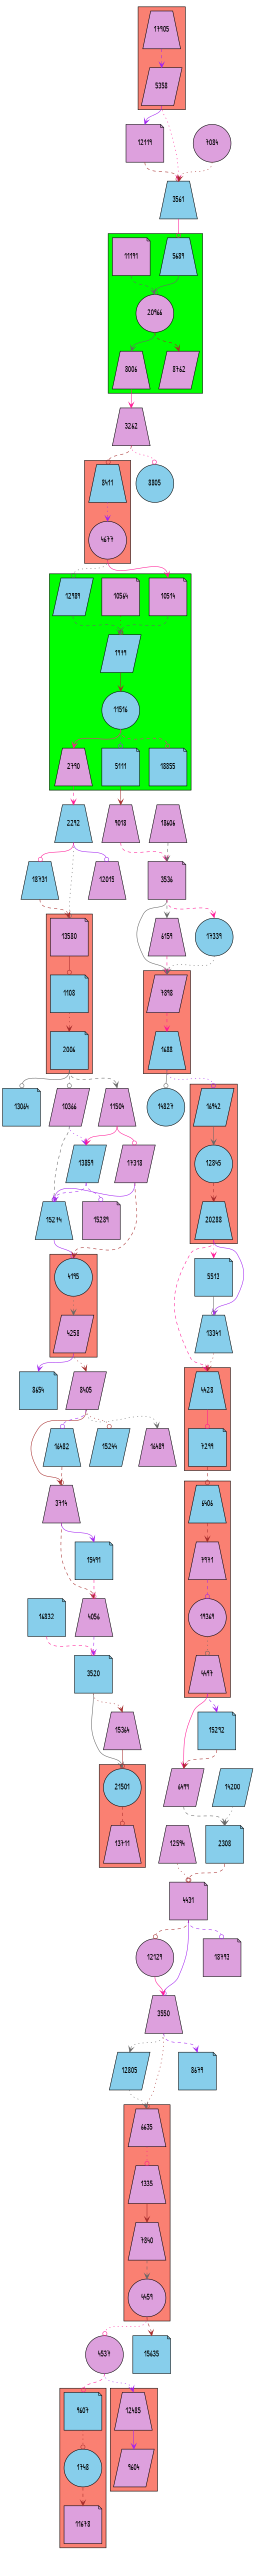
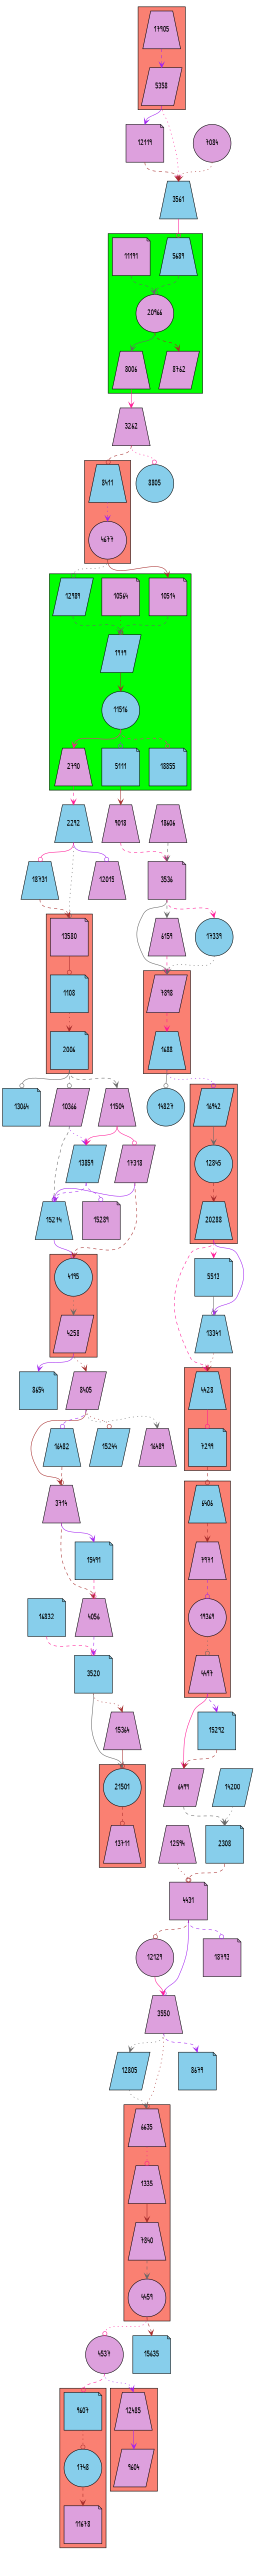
  digraph {
    fontname="Patrick Hand"
    node [fillcolor=plum fontname="Patrick Hand" shape=trapezium style=filled]
    edge [arrowhead=vee color=brown fontname="Patrick Hand" headport=n style=dashed tailport=s]
    16942 [fillcolor=skyblue height=1 shape=parallelogram width=1]
    12845 [fillcolor=skyblue height=1 shape=ellipse width=1]
    20288 [fillcolor=skyblue height=1 width=1]
    4428 [fillcolor=skyblue height=1 width=1]
    7299 [fillcolor=skyblue height=1 shape=note width=1]
    6406 [fillcolor=skyblue height=1 width=1]
    7971 [height=1 width=1]
    19369 [height=1 shape=ellipse width=1]
    4497 [height=1 width=1]
    6635 [height=1 width=1]
    1335 [height=1 width=1]
    7840 [height=1 width=1]
    4459 [height=1 shape=ellipse width=1]
    9607 [fillcolor=skyblue height=1 shape=note width=1]
    1748 [fillcolor=skyblue height=1 shape=ellipse width=1]
    11678 [height=1 shape=note width=1]
    12485 [height=1 width=1]
    9604 [height=1 shape=parallelogram width=1]
    7898 [height=1 shape=parallelogram width=1]
    n20 [fillcolor=skyblue height=1 label=1688 width=1]
    10514 [height=1 shape=note width=1]
    10564 [height=1 shape=note width=1]
    12989 [fillcolor=skyblue height=1 shape=parallelogram width=1]
    1979 [fillcolor=skyblue height=1 shape=parallelogram width=1]
    11516 [fillcolor=skyblue height=1 shape=ellipse width=1]
    2790 [height=1 width=1]
    5111 [fillcolor=skyblue height=1 shape=note width=1]
    18855 [fillcolor=skyblue height=1 shape=note width=1]
    13580 [height=1 shape=note width=1]
    1108 [fillcolor=skyblue height=1 shape=note width=1]
    2006 [fillcolor=skyblue height=1 shape=note width=1]
    4195 [fillcolor=skyblue height=1 shape=ellipse width=1]
    4258 [height=1 shape=parallelogram width=1]
    21501 [fillcolor=skyblue height=1 shape=ellipse width=1]
    13711 [height=1 width=1]
    n36 [fillcolor=skyblue height=1 label=8411 width=1]
    4677 [height=1 shape=ellipse width=1]
    5689 [fillcolor=skyblue height=1 width=1]
    11191 [height=1 shape=note width=1]
    20966 [height=1 shape=ellipse width=1]
    8006 [height=1 width=1]
    8762 [height=1 shape=parallelogram width=1]
    17905 [height=1 width=1]
    5358 [height=1 shape=parallelogram width=1]
    13341 [fillcolor=skyblue height=1 width=1]
    5513 [fillcolor=skyblue height=1 shape=note width=1]
    6499 [height=1 shape=parallelogram width=1]
    15292 [fillcolor=skyblue height=1 shape=note width=1]
    4537 [height=1 shape=ellipse width=1]
    15635 [fillcolor=skyblue height=1 shape=note width=1]
    14827 [fillcolor=skyblue height=1 shape=ellipse width=1]
    2292 [fillcolor=skyblue height=1 width=1]
    9018 [height=1 width=1]
    10366 [height=1 shape=parallelogram width=1]
    11504 [height=1 width=1]
    13064 [fillcolor=skyblue height=1 shape=note width=1]
    8405 [height=1 shape=parallelogram width=1]
    8654 [fillcolor=skyblue height=1 shape=note width=1]
    3262 [height=1 width=1]
    3561 [fillcolor=skyblue height=1 width=1]
    12119 [height=1 shape=note width=1]
    n62 [fillcolor=skyblue height=1 label=2308 shape=note width=1]
    12015 [height=1 width=1]
    18731 [fillcolor=skyblue height=1 width=1]
    3536 [height=1 shape=note width=1]
    13859 [fillcolor=skyblue height=1 shape=parallelogram width=1]
    15274 [fillcolor=skyblue height=1 width=1]
    17318 [height=1 shape=parallelogram width=1]
    3714 [height=1 width=1]
    16482 [fillcolor=skyblue height=1 width=1]
    15244 [fillcolor=skyblue height=1 shape=parallelogram width=1]
    16489 [height=1 width=1]
    8805 [fillcolor=skyblue height=1 shape=ellipse width=1]
    4431 [height=1 shape=note width=1]
    3550 [height=1 width=1]
    12129 [height=1 shape=ellipse width=1]
    18793 [height=1 shape=note width=1]
    12805 [fillcolor=skyblue height=1 shape=parallelogram width=1]
    8679 [fillcolor=skyblue height=1 shape=note width=1]
    12594 [height=1 width=1]
    14200 [fillcolor=skyblue height=1 shape=parallelogram width=1]
    6159 [height=1 width=1]
    17339 [fillcolor=skyblue height=1 shape=ellipse width=1]
    15289 [height=1 shape=note width=1]
    n85 [height=1 label=4056 width=1]
    15491 [fillcolor=skyblue height=1 shape=note width=1]
    3520 [fillcolor=skyblue height=1 shape=note width=1]
    15364 [height=1 width=1]
    16832 [fillcolor=skyblue height=1 shape=note width=1]
    7084 [height=1 shape=ellipse width=1]
    18606 [height=1 width=1]
    subgraph cluster_1 {
      fillcolor=salmon
      style=filled
      16942
      12845
      20288
    }
    subgraph cluster_2 {
      fillcolor=salmon
      style=filled
      4428
      7299
    }
    subgraph cluster_3 {
      fillcolor=salmon
      style=filled
      6406
      7971
      19369
      4497
    }
    subgraph cluster_4 {
      fillcolor=salmon
      style=filled
      6635
      1335
      7840
      4459
    }
    subgraph cluster_5 {
      fillcolor=salmon
      style=filled
      9607
      1748
      11678
    }
    subgraph cluster_6 {
      fillcolor=salmon
      style=filled
      12485
      9604
    }
    subgraph cluster_7 {
      fillcolor=salmon
      style=filled
      7898
      n20
    }
    subgraph cluster_8 {
      fillcolor=green
      style=filled
      10514
      10564
      12989
      1979
      11516
      2790
      5111
      18855
    }
    subgraph cluster_9 {
      fillcolor=salmon
      style=filled
      13580
      1108
      2006
    }
    subgraph cluster_10 {
      fillcolor=salmon
      style=filled
      4195
      4258
    }
    subgraph cluster_11 {
      fillcolor=salmon
      style=filled
      21501
      13711
    }
    subgraph cluster_12 {
      fillcolor=salmon
      style=filled
      n36
      4677
    }
    subgraph cluster_13 {
      fillcolor=green
      style=filled
      5689
      11191
      20966
      8006
      8762
    }
    subgraph cluster_14 {
      fillcolor=salmon
      style=filled
      17905
      5358
    }
    16942 -> 12845 [color=gray40 style=solid]
    12845 -> 20288
    20288 -> 4428 [color=deeppink]
    20288 -> 13341 [color=purple style=solid]
    20288 -> 5513 [color=deeppink style=dotted]
    4428 -> 7299 [arrowhead=odot color=deeppink style=solid]
    7299 -> 6406 [arrowhead=odot]
    6406 -> 7971
    7971 -> 19369 [arrowhead=odot color=purple]
    19369 -> 4497 [arrowhead=odot color=gray40 style=dotted]
    4497 -> 6499 [color=deeppink style=solid]
    4497 -> 15292 [color=purple]
    6635 -> 1335 [arrowhead=odot color=deeppink style=dotted]
    1335 -> 7840 [style=solid]
    7840 -> 4459 [color=gray40]
    4459 -> 4537 [arrowhead=odot color=deeppink style=dotted]
    4459 -> 15635
    9607 -> 1748 [arrowhead=odot style=dotted]
    1748 -> 11678
    12485 -> 9604 [color=purple style=solid]
    7898 -> n20 [color=deeppink]
    n20 -> 16942 [arrowhead=odot color=purple style=dotted]
    n20 -> 14827 [arrowhead=odot color=gray40 style=solid]
    10514 -> 1979 [arrowhead=odot color=gray40]
    10564 -> 1979 [arrowhead=odot style=dotted]
    12989 -> 1979 [color=gray40]
    1979 -> 11516 [style=solid]
    11516 -> 2790 [color=deeppink style=solid]
    11516 -> 5111 [arrowhead=odot color=purple style=dotted]
    11516 -> 18855 [arrowhead=odot color=deeppink]
    2790 -> 2292 [color=deeppink]
    5111 -> 9018 [style=solid]
    13580 -> 1108 [arrowhead=odot style=solid]
    1108 -> 2006 [style=dotted]
    2006 -> 10366 [arrowhead=odot color=gray40]
    2006 -> 11504 [color=gray40]
    2006 -> 13064 [arrowhead=odot color=gray40 style=solid]
    4195 -> 4258 [color=gray40 style=dotted]
    4258 -> 8405 [style=dotted]
    4258 -> 8654 [color=purple style=solid]
    21501 -> 13711 [arrowhead=odot]
    n36 -> 4677 [color=purple style=dotted]
-   4677 -> 10514 [color=deeppink style=solid]
+   4677 -> 10514 [style=solid]
    4677 -> 12989 [arrowhead=odot color=gray40 style=dotted]
-   5689 -> 20966 [arrowhead=odot color=gray40 style=solid]
+   5689 -> 20966 [arrowhead=odot color=gray40]
    11191 -> 20966 [color=gray40]
    20966 -> 8006 [color=gray40 style=solid]
    20966 -> 8762
    8006 -> 3262 [color=deeppink style=solid]
    17905 -> 5358 [color=purple]
    5358 -> 3561 [color=deeppink style=dotted]
    5358 -> 12119 [color=purple style=solid]
    13341 -> 4428 [style=dotted]
    5513 -> 13341 [arrowhead=odot color=gray40 style=solid]
    6499 -> n62 [color=gray40]
    15292 -> 6499
    4537 -> 9607 [arrowhead=odot color=deeppink]
    4537 -> 12485 [color=purple style=dotted]
    2292 -> 13580 [arrowhead=odot color=gray40 style=dotted]
    2292 -> 12015 [arrowhead=odot color=purple style=solid]
    2292 -> 18731 [arrowhead=odot color=deeppink style=solid]
    9018 -> 3536 [color=deeppink]
    10366 -> 13859 [color=purple style=dotted]
    10366 -> 15274 [arrowhead=odot color=gray40]
    11504 -> 13859 [color=deeppink style=solid]
    11504 -> 17318 [arrowhead=odot color=deeppink style=solid]
    8405 -> 3714 [style=solid]
    8405 -> 16482 [arrowhead=odot color=purple]
    8405 -> 15244 [arrowhead=odot style=dotted]
    8405 -> 16489 [color=gray40 style=dotted]
    3262 -> n36 [arrowhead=odot]
    3262 -> 8805 [arrowhead=odot color=deeppink style=dotted]
    3561 -> 5689 [arrowhead=odot color=deeppink style=solid]
-   12119 -> 3561 [arrowhead=odot]
+   12119 -> 3561
    n62 -> 4431 [arrowhead=odot]
    18731 -> 13580
    3536 -> 7898 [color=gray40 style=solid]
    3536 -> 6159 [color=gray40]
    3536 -> 17339 [color=deeppink]
    13859 -> 15274 [color=purple]
    13859 -> 15289 [arrowhead=odot color=purple]
    15274 -> 4195 [arrowhead=odot color=purple style=solid]
    17318 -> 4195
    17318 -> 15274 [arrowhead=odot color=purple style=solid]
    3714 -> n85
    3714 -> 15491 [color=purple style=solid]
    16482 -> 3714 [arrowhead=odot]
    4431 -> 3550 [arrowhead=odot color=purple style=solid]
    4431 -> 12129 [arrowhead=odot]
    4431 -> 18793 [arrowhead=odot color=purple]
    3550 -> 6635 [arrowhead=odot style=dotted]
    3550 -> 12805 [color=gray40 style=dotted]
    3550 -> 8679 [color=purple]
    12129 -> 3550 [color=deeppink style=solid]
    12805 -> 6635 [color=gray40 style=dotted]
    12594 -> 4431 [arrowhead=odot style=dotted]
    14200 -> n62 [color=gray40 style=dotted]
    6159 -> 7898 [color=deeppink]
    17339 -> 7898 [color=gray40 style=dotted]
    n85 -> 3520 [color=purple]
    15491 -> n85 [arrowhead=odot color=deeppink]
    3520 -> 21501 [color=gray40 style=solid]
    3520 -> 15364 [style=dotted]
    15364 -> 21501 [arrowhead=odot style=solid]
    16832 -> 3520 [arrowhead=odot color=deeppink]
    7084 -> 3561 [style=dotted]
    18606 -> 3536 [color=gray40]
  }
